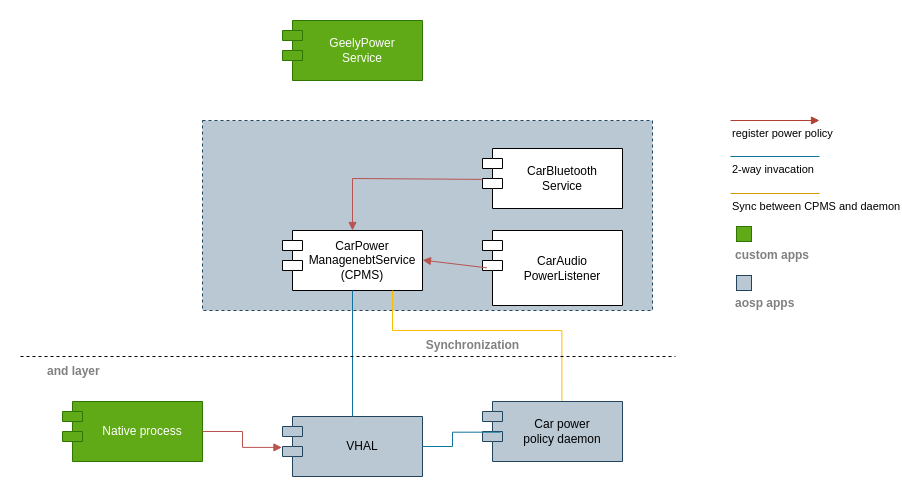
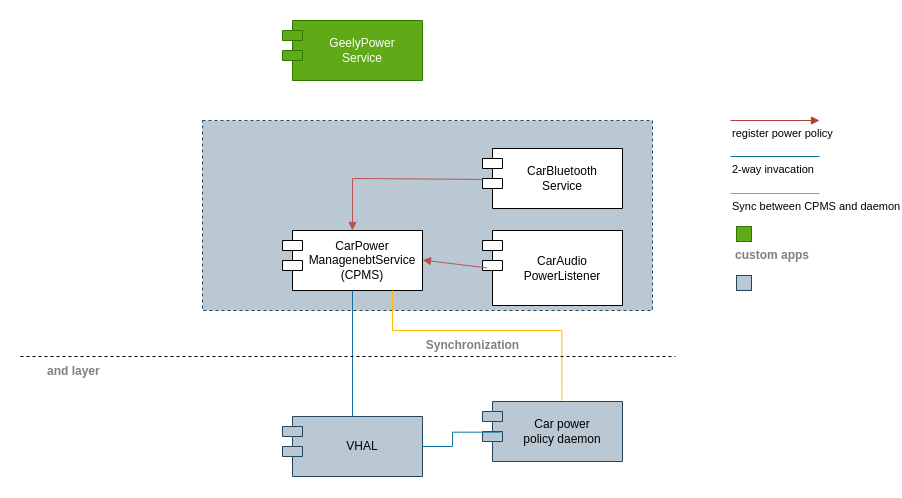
  <mxCell id="0" />
  <mxCell id="1" parent="0" />
  <mxCell id="2" value="" style="html=1;whiteSpace=wrap;dashed=1;fillColor=#bac8d3;strokeColor=#23445d;" parent="1" vertex="1"><mxGeometry x="202" y="120" width="450" height="190" as="geometry" /></mxCell>
  <mxCell id="3" value="CarPower&lt;br&gt;ManagenebtService&lt;br&gt;(CPMS)" style="shape=module;align=left;spacingLeft=20;align=center;verticalAlign=middle;whiteSpace=wrap;html=1;" parent="1" vertex="1"><mxGeometry x="282" y="230" width="140" height="60" as="geometry" /></mxCell>
  <mxCell id="4" value="VHAL" style="shape=module;align=left;spacingLeft=20;align=center;verticalAlign=middle;whiteSpace=wrap;html=1;fillColor=#bac8d3;strokeColor=#23445d;" parent="1" vertex="1"><mxGeometry x="282" y="416" width="140" height="60" as="geometry" /></mxCell>
  <mxCell id="5" value="Car power&lt;br&gt;policy daemon" style="shape=module;align=left;spacingLeft=20;align=center;verticalAlign=middle;whiteSpace=wrap;html=1;fillColor=#bac8d3;strokeColor=#23445d;" parent="1" vertex="1"><mxGeometry x="482" y="401" width="140" height="60" as="geometry" /></mxCell>
- <mxCell id="6" value="Native process" style="shape=module;align=left;spacingLeft=20;align=center;verticalAlign=middle;whiteSpace=wrap;html=1;fillColor=#60a917;strokeColor=#2D7600;fontColor=#ffffff;" parent="1" vertex="1"><mxGeometry x="62" y="401" width="140" height="60" as="geometry" /></mxCell>
  <mxCell id="7" value="GeelyPower&lt;br&gt;Service" style="shape=module;align=left;spacingLeft=20;align=center;verticalAlign=middle;whiteSpace=wrap;html=1;labelBackgroundColor=none;fillColor=#60a917;fontColor=#ffffff;strokeColor=#2D7600;" parent="1" vertex="1"><mxGeometry x="282" y="20" width="140" height="60" as="geometry" /></mxCell>
  <mxCell id="8" value="CarBluetooth&lt;br&gt;Service" style="shape=module;align=left;spacingLeft=20;align=center;verticalAlign=middle;whiteSpace=wrap;html=1;" parent="1" vertex="1"><mxGeometry x="482" y="148" width="140" height="60" as="geometry" /></mxCell>
  <mxCell id="9" value="CarAudio&lt;br&gt;PowerListener" style="shape=module;align=left;spacingLeft=20;align=center;verticalAlign=middle;whiteSpace=wrap;html=1;" parent="1" vertex="1"><mxGeometry x="482" y="230" width="140" height="75" as="geometry" /></mxCell>
  <mxCell id="10" value="" style="endArrow=none;html=1;edgeStyle=orthogonalEdgeStyle;rounded=0;exitX=0.5;exitY=1;exitDx=0;exitDy=0;entryX=0.5;entryY=0;entryDx=0;entryDy=0;fillColor=#b1ddf0;strokeColor=#10739e;" parent="1" source="3" target="4" edge="1"><mxGeometry relative="1" as="geometry"><mxPoint x="272" y="200" as="sourcePoint" /><mxPoint x="432" y="200" as="targetPoint" /></mxGeometry></mxCell>
  <mxCell id="11" value="" style="endArrow=none;html=1;edgeStyle=orthogonalEdgeStyle;rounded=0;entryX=1;entryY=0.5;entryDx=0;entryDy=0;exitX=0.129;exitY=0.511;exitDx=0;exitDy=0;exitPerimeter=0;fillColor=#b1ddf0;strokeColor=#10739e;" parent="1" source="5" target="4" edge="1"><mxGeometry relative="1" as="geometry"><mxPoint x="272" y="300" as="sourcePoint" /><mxPoint x="432" y="300" as="targetPoint" /></mxGeometry></mxCell>
  <mxCell id="12" value="" style="endArrow=none;html=1;edgeStyle=orthogonalEdgeStyle;rounded=0;exitX=0.567;exitY=-0.011;exitDx=0;exitDy=0;exitPerimeter=0;fillColor=#ffcc99;strokeColor=#FBBD04;" parent="1" source="5" target="3" edge="1"><mxGeometry relative="1" as="geometry"><mxPoint x="262" y="200" as="sourcePoint" /><mxPoint x="422" y="200" as="targetPoint" /><Array as="points"><mxPoint x="561" y="330" /><mxPoint x="392" y="330" /></Array></mxGeometry></mxCell>
- <mxCell id="13" value="" style="endArrow=block;endFill=1;html=1;edgeStyle=orthogonalEdgeStyle;align=left;verticalAlign=top;rounded=0;entryX=-0.004;entryY=0.515;entryDx=0;entryDy=0;entryPerimeter=0;fillColor=#f8cecc;strokeColor=#b85450;" parent="1" source="6" target="4" edge="1"><mxGeometry x="-1" relative="1" as="geometry"><mxPoint x="234" y="458" as="sourcePoint" /><mxPoint x="394" y="458" as="targetPoint" /><Array as="points" /></mxGeometry></mxCell>
  <mxCell id="14" value="" style="endArrow=block;endFill=1;html=1;align=left;verticalAlign=top;rounded=0;entryX=0.016;entryY=0.511;entryDx=0;entryDy=0;entryPerimeter=0;exitX=0.032;exitY=0.498;exitDx=0;exitDy=0;exitPerimeter=0;fillColor=#f8cecc;strokeColor=#b85450;" parent="1" source="9" edge="1"><mxGeometry x="-1" relative="1" as="geometry"><mxPoint x="582" y="259.58" as="sourcePoint" /><mxPoint x="422" y="259.58" as="targetPoint" /></mxGeometry></mxCell>
  <mxCell id="15" value="" style="endArrow=block;endFill=1;html=1;align=left;verticalAlign=top;rounded=0;entryX=0.5;entryY=0;entryDx=0;entryDy=0;fillColor=#f8cecc;strokeColor=#b85450;" parent="1" target="3" edge="1"><mxGeometry x="-1" relative="1" as="geometry"><mxPoint x="482" y="178.88" as="sourcePoint" /><mxPoint x="350" y="230" as="targetPoint" /><Array as="points"><mxPoint x="352" y="178" /></Array></mxGeometry></mxCell>
  <mxCell id="16" value="Synchronization" style="text;align=center;fontStyle=1;verticalAlign=middle;spacingLeft=3;spacingRight=3;strokeColor=none;rotatable=0;points=[[0,0.5],[1,0.5]];portConstraint=eastwest;html=1;fontColor=#808080;" parent="1" vertex="1"><mxGeometry x="432" y="332" width="80" height="26" as="geometry" /></mxCell>
  <mxCell id="17" value="" style="line;strokeWidth=1;fillColor=none;align=left;verticalAlign=middle;spacingTop=-1;spacingLeft=3;spacingRight=3;rotatable=0;labelPosition=right;points=[];portConstraint=eastwest;strokeColor=inherit;dashed=1;" parent="1" vertex="1"><mxGeometry x="20" y="352" width="655" height="8" as="geometry" /></mxCell>
  <mxCell id="18" value="and layer" style="text;align=left;fontStyle=1;verticalAlign=middle;spacingLeft=3;spacingRight=3;strokeColor=none;rotatable=0;points=[[0,0.5],[1,0.5]];portConstraint=eastwest;html=1;fontColor=#808080;" parent="1" vertex="1"><mxGeometry x="42" y="358" width="80" height="26" as="geometry" /></mxCell>
  <mxCell id="19" value="" style="group" parent="1" vertex="1" connectable="0"><mxGeometry x="730" y="120" width="89" height="196" as="geometry" /></mxCell>
  <mxCell id="20" value="register power policy" style="endArrow=block;endFill=1;html=1;edgeStyle=orthogonalEdgeStyle;align=left;verticalAlign=top;rounded=0;fillColor=#fad9d5;strokeColor=#ae4132;" parent="19" edge="1"><mxGeometry x="-1" relative="1" as="geometry"><mxPoint as="sourcePoint" /><mxPoint x="89" as="targetPoint" /></mxGeometry></mxCell>
  <mxCell id="21" value="2-way invacation" style="endArrow=none;endFill=0;html=1;edgeStyle=orthogonalEdgeStyle;align=left;verticalAlign=top;rounded=0;fillColor=#b1ddf0;strokeColor=#10739e;" parent="19" edge="1"><mxGeometry x="-1" relative="1" as="geometry"><mxPoint y="36" as="sourcePoint" /><mxPoint x="89" y="36" as="targetPoint" /></mxGeometry></mxCell>
  <mxCell id="22" value="Sync between CPMS and daemon" style="endArrow=none;endFill=0;html=1;edgeStyle=orthogonalEdgeStyle;align=left;verticalAlign=top;rounded=0;fillColor=#ffcd28;strokeColor=#d79b00;gradientColor=#ffa500;" parent="19" edge="1"><mxGeometry x="-1" relative="1" as="geometry"><mxPoint y="73" as="sourcePoint" /><mxPoint x="89" y="73" as="targetPoint" /></mxGeometry></mxCell>
  <mxCell id="23" value="" style="html=1;whiteSpace=wrap;fillColor=#60a917;fontColor=#ffffff;strokeColor=#2D7600;" parent="19" vertex="1"><mxGeometry x="6" y="106" width="15" height="15" as="geometry" /></mxCell>
  <mxCell id="24" value="custom apps" style="text;align=left;fontStyle=1;verticalAlign=middle;spacingLeft=3;spacingRight=3;strokeColor=none;rotatable=0;points=[[0,0.5],[1,0.5]];portConstraint=eastwest;html=1;fontColor=#808080;" parent="19" vertex="1"><mxGeometry y="122" width="80" height="26" as="geometry" /></mxCell>
- <mxCell id="25" value="aosp apps" style="text;align=left;fontStyle=1;verticalAlign=middle;spacingLeft=3;spacingRight=3;strokeColor=none;rotatable=0;points=[[0,0.5],[1,0.5]];portConstraint=eastwest;html=1;fontColor=#808080;" parent="19" vertex="1"><mxGeometry y="170" width="80" height="26" as="geometry" /></mxCell>
  <mxCell id="26" value="" style="html=1;whiteSpace=wrap;fillColor=#bac8d3;strokeColor=#23445d;" parent="19" vertex="1"><mxGeometry x="6" y="155" width="15" height="15" as="geometry" /></mxCell>
